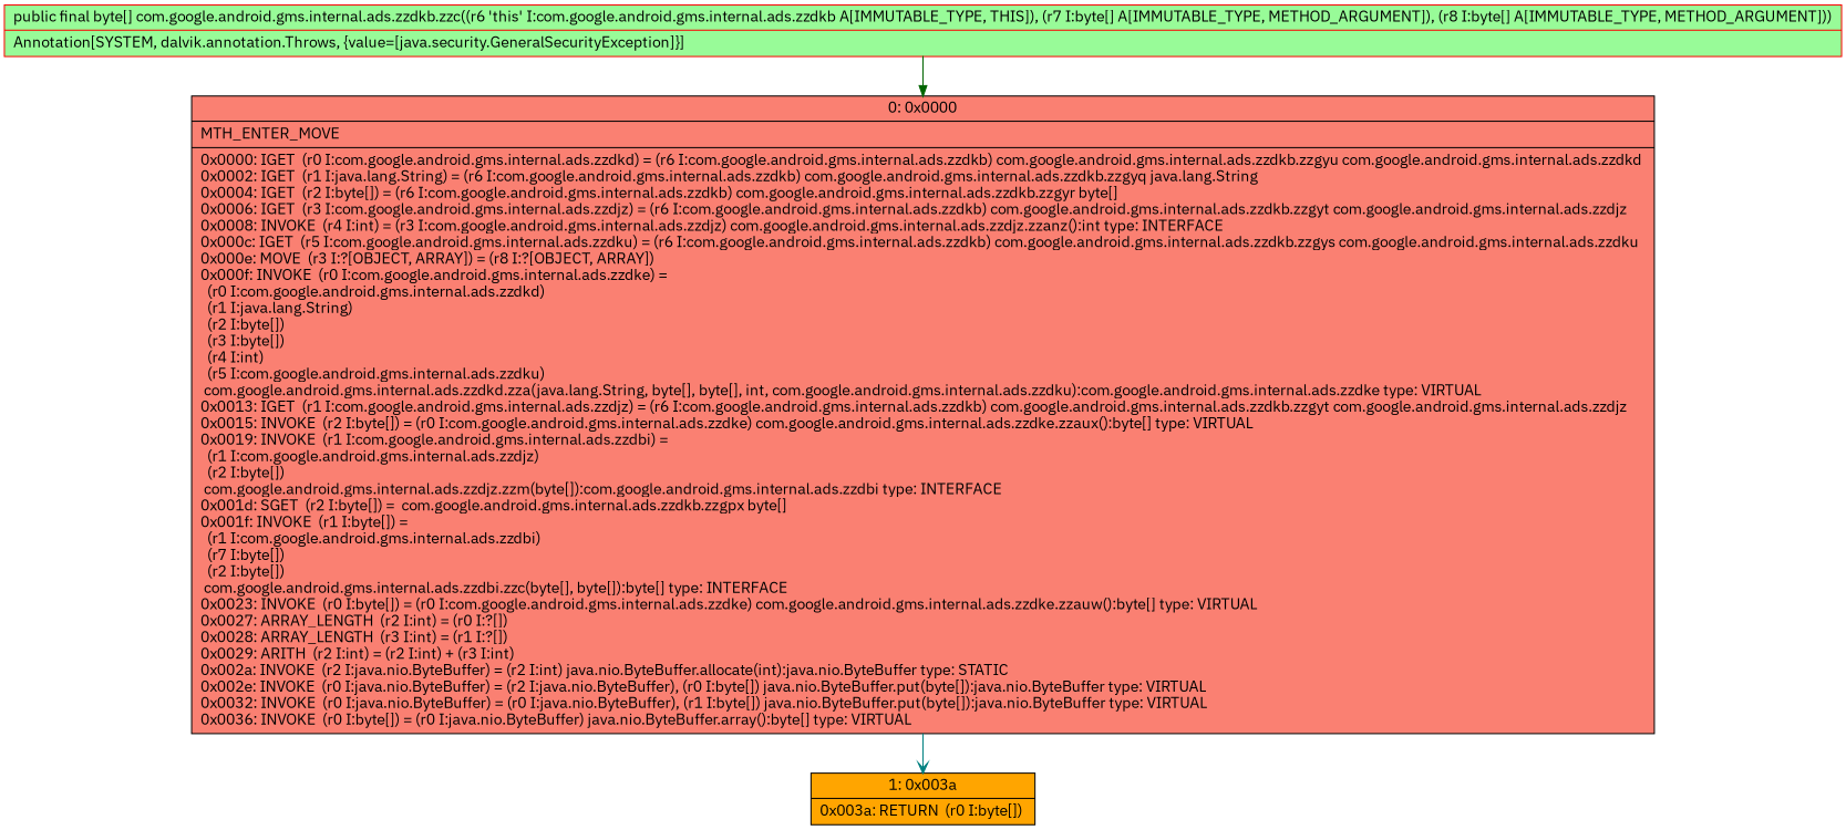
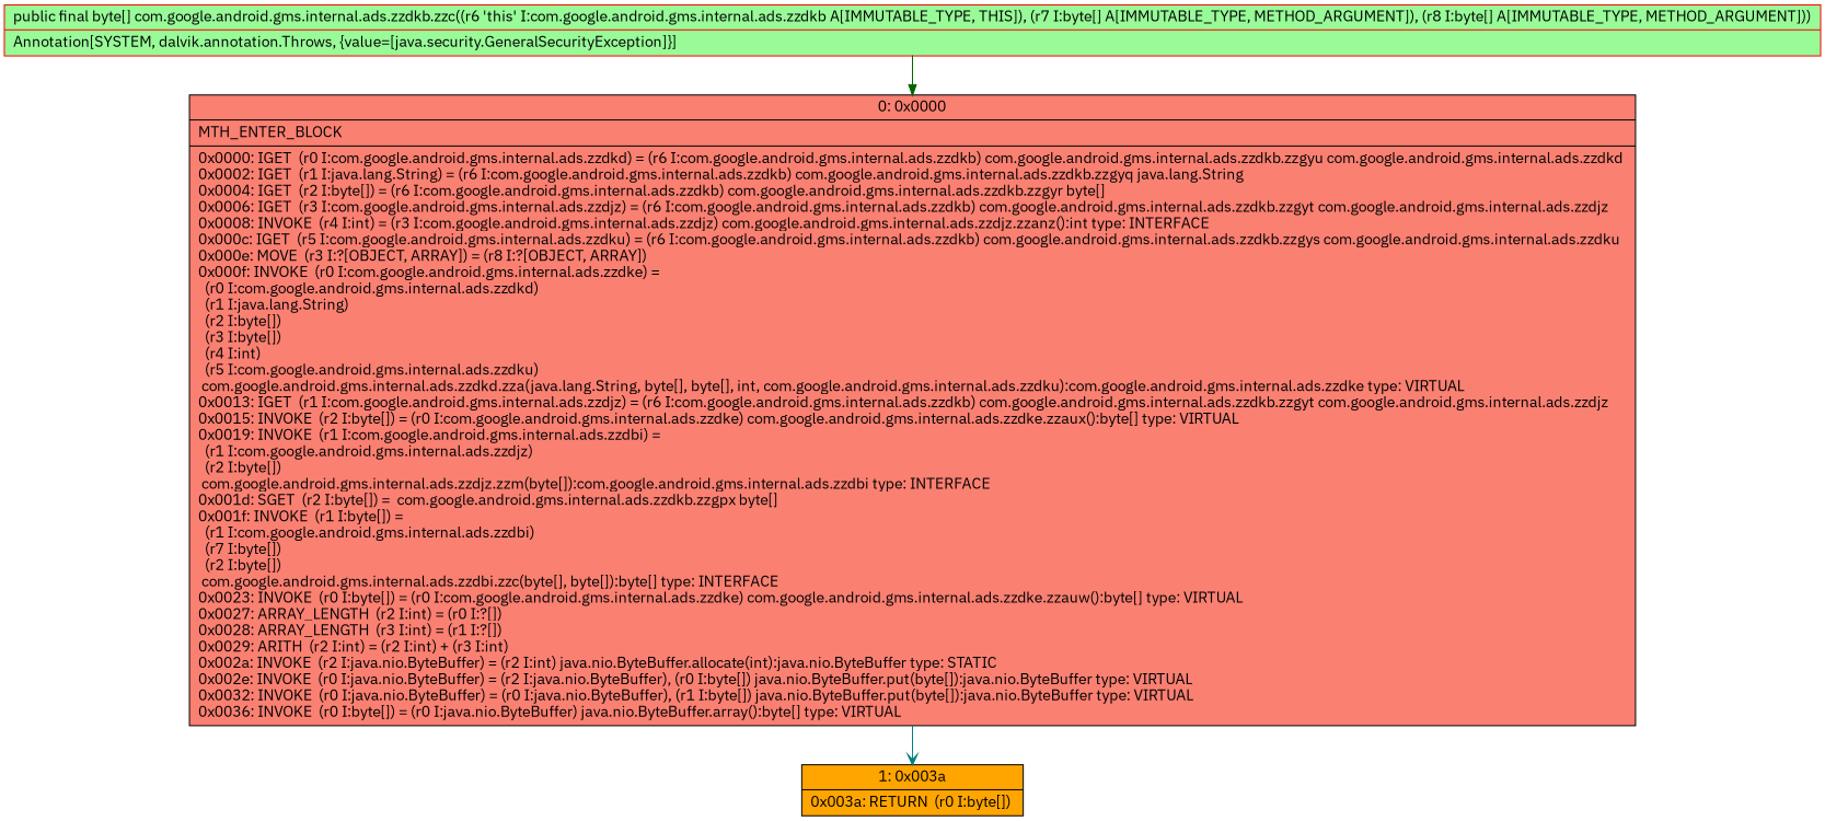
  digraph {
    fontname="IBM Plex Sans"
    node [shape=record style=filled color=black fontname="IBM Plex Sans"]
    edge [fontname="IBM Plex Sans"]
-   n1 [label="{0\:\ 0x0000|MTH_ENTER_MOVE\l|0x0000: IGET  (r0 I:com.google.android.gms.internal.ads.zzdkd) = (r6 I:com.google.android.gms.internal.ads.zzdkb) com.google.android.gms.internal.ads.zzdkb.zzgyu com.google.android.gms.internal.ads.zzdkd \l0x0002: IGET  (r1 I:java.lang.String) = (r6 I:com.google.android.gms.internal.ads.zzdkb) com.google.android.gms.internal.ads.zzdkb.zzgyq java.lang.String \l0x0004: IGET  (r2 I:byte[]) = (r6 I:com.google.android.gms.internal.ads.zzdkb) com.google.android.gms.internal.ads.zzdkb.zzgyr byte[] \l0x0006: IGET  (r3 I:com.google.android.gms.internal.ads.zzdjz) = (r6 I:com.google.android.gms.internal.ads.zzdkb) com.google.android.gms.internal.ads.zzdkb.zzgyt com.google.android.gms.internal.ads.zzdjz \l0x0008: INVOKE  (r4 I:int) = (r3 I:com.google.android.gms.internal.ads.zzdjz) com.google.android.gms.internal.ads.zzdjz.zzanz():int type: INTERFACE \l0x000c: IGET  (r5 I:com.google.android.gms.internal.ads.zzdku) = (r6 I:com.google.android.gms.internal.ads.zzdkb) com.google.android.gms.internal.ads.zzdkb.zzgys com.google.android.gms.internal.ads.zzdku \l0x000e: MOVE  (r3 I:?[OBJECT, ARRAY]) = (r8 I:?[OBJECT, ARRAY]) \l0x000f: INVOKE  (r0 I:com.google.android.gms.internal.ads.zzdke) = \l  (r0 I:com.google.android.gms.internal.ads.zzdkd)\l  (r1 I:java.lang.String)\l  (r2 I:byte[])\l  (r3 I:byte[])\l  (r4 I:int)\l  (r5 I:com.google.android.gms.internal.ads.zzdku)\l com.google.android.gms.internal.ads.zzdkd.zza(java.lang.String, byte[], byte[], int, com.google.android.gms.internal.ads.zzdku):com.google.android.gms.internal.ads.zzdke type: VIRTUAL \l0x0013: IGET  (r1 I:com.google.android.gms.internal.ads.zzdjz) = (r6 I:com.google.android.gms.internal.ads.zzdkb) com.google.android.gms.internal.ads.zzdkb.zzgyt com.google.android.gms.internal.ads.zzdjz \l0x0015: INVOKE  (r2 I:byte[]) = (r0 I:com.google.android.gms.internal.ads.zzdke) com.google.android.gms.internal.ads.zzdke.zzaux():byte[] type: VIRTUAL \l0x0019: INVOKE  (r1 I:com.google.android.gms.internal.ads.zzdbi) = \l  (r1 I:com.google.android.gms.internal.ads.zzdjz)\l  (r2 I:byte[])\l com.google.android.gms.internal.ads.zzdjz.zzm(byte[]):com.google.android.gms.internal.ads.zzdbi type: INTERFACE \l0x001d: SGET  (r2 I:byte[]) =  com.google.android.gms.internal.ads.zzdkb.zzgpx byte[] \l0x001f: INVOKE  (r1 I:byte[]) = \l  (r1 I:com.google.android.gms.internal.ads.zzdbi)\l  (r7 I:byte[])\l  (r2 I:byte[])\l com.google.android.gms.internal.ads.zzdbi.zzc(byte[], byte[]):byte[] type: INTERFACE \l0x0023: INVOKE  (r0 I:byte[]) = (r0 I:com.google.android.gms.internal.ads.zzdke) com.google.android.gms.internal.ads.zzdke.zzauw():byte[] type: VIRTUAL \l0x0027: ARRAY_LENGTH  (r2 I:int) = (r0 I:?[]) \l0x0028: ARRAY_LENGTH  (r3 I:int) = (r1 I:?[]) \l0x0029: ARITH  (r2 I:int) = (r2 I:int) + (r3 I:int) \l0x002a: INVOKE  (r2 I:java.nio.ByteBuffer) = (r2 I:int) java.nio.ByteBuffer.allocate(int):java.nio.ByteBuffer type: STATIC \l0x002e: INVOKE  (r0 I:java.nio.ByteBuffer) = (r2 I:java.nio.ByteBuffer), (r0 I:byte[]) java.nio.ByteBuffer.put(byte[]):java.nio.ByteBuffer type: VIRTUAL \l0x0032: INVOKE  (r0 I:java.nio.ByteBuffer) = (r0 I:java.nio.ByteBuffer), (r1 I:byte[]) java.nio.ByteBuffer.put(byte[]):java.nio.ByteBuffer type: VIRTUAL \l0x0036: INVOKE  (r0 I:byte[]) = (r0 I:java.nio.ByteBuffer) java.nio.ByteBuffer.array():byte[] type: VIRTUAL \l}" fillcolor=salmon]
+   n1 [label="{0\:\ 0x0000|MTH_ENTER_BLOCK\l|0x0000: IGET  (r0 I:com.google.android.gms.internal.ads.zzdkd) = (r6 I:com.google.android.gms.internal.ads.zzdkb) com.google.android.gms.internal.ads.zzdkb.zzgyu com.google.android.gms.internal.ads.zzdkd \l0x0002: IGET  (r1 I:java.lang.String) = (r6 I:com.google.android.gms.internal.ads.zzdkb) com.google.android.gms.internal.ads.zzdkb.zzgyq java.lang.String \l0x0004: IGET  (r2 I:byte[]) = (r6 I:com.google.android.gms.internal.ads.zzdkb) com.google.android.gms.internal.ads.zzdkb.zzgyr byte[] \l0x0006: IGET  (r3 I:com.google.android.gms.internal.ads.zzdjz) = (r6 I:com.google.android.gms.internal.ads.zzdkb) com.google.android.gms.internal.ads.zzdkb.zzgyt com.google.android.gms.internal.ads.zzdjz \l0x0008: INVOKE  (r4 I:int) = (r3 I:com.google.android.gms.internal.ads.zzdjz) com.google.android.gms.internal.ads.zzdjz.zzanz():int type: INTERFACE \l0x000c: IGET  (r5 I:com.google.android.gms.internal.ads.zzdku) = (r6 I:com.google.android.gms.internal.ads.zzdkb) com.google.android.gms.internal.ads.zzdkb.zzgys com.google.android.gms.internal.ads.zzdku \l0x000e: MOVE  (r3 I:?[OBJECT, ARRAY]) = (r8 I:?[OBJECT, ARRAY]) \l0x000f: INVOKE  (r0 I:com.google.android.gms.internal.ads.zzdke) = \l  (r0 I:com.google.android.gms.internal.ads.zzdkd)\l  (r1 I:java.lang.String)\l  (r2 I:byte[])\l  (r3 I:byte[])\l  (r4 I:int)\l  (r5 I:com.google.android.gms.internal.ads.zzdku)\l com.google.android.gms.internal.ads.zzdkd.zza(java.lang.String, byte[], byte[], int, com.google.android.gms.internal.ads.zzdku):com.google.android.gms.internal.ads.zzdke type: VIRTUAL \l0x0013: IGET  (r1 I:com.google.android.gms.internal.ads.zzdjz) = (r6 I:com.google.android.gms.internal.ads.zzdkb) com.google.android.gms.internal.ads.zzdkb.zzgyt com.google.android.gms.internal.ads.zzdjz \l0x0015: INVOKE  (r2 I:byte[]) = (r0 I:com.google.android.gms.internal.ads.zzdke) com.google.android.gms.internal.ads.zzdke.zzaux():byte[] type: VIRTUAL \l0x0019: INVOKE  (r1 I:com.google.android.gms.internal.ads.zzdbi) = \l  (r1 I:com.google.android.gms.internal.ads.zzdjz)\l  (r2 I:byte[])\l com.google.android.gms.internal.ads.zzdjz.zzm(byte[]):com.google.android.gms.internal.ads.zzdbi type: INTERFACE \l0x001d: SGET  (r2 I:byte[]) =  com.google.android.gms.internal.ads.zzdkb.zzgpx byte[] \l0x001f: INVOKE  (r1 I:byte[]) = \l  (r1 I:com.google.android.gms.internal.ads.zzdbi)\l  (r7 I:byte[])\l  (r2 I:byte[])\l com.google.android.gms.internal.ads.zzdbi.zzc(byte[], byte[]):byte[] type: INTERFACE \l0x0023: INVOKE  (r0 I:byte[]) = (r0 I:com.google.android.gms.internal.ads.zzdke) com.google.android.gms.internal.ads.zzdke.zzauw():byte[] type: VIRTUAL \l0x0027: ARRAY_LENGTH  (r2 I:int) = (r0 I:?[]) \l0x0028: ARRAY_LENGTH  (r3 I:int) = (r1 I:?[]) \l0x0029: ARITH  (r2 I:int) = (r2 I:int) + (r3 I:int) \l0x002a: INVOKE  (r2 I:java.nio.ByteBuffer) = (r2 I:int) java.nio.ByteBuffer.allocate(int):java.nio.ByteBuffer type: STATIC \l0x002e: INVOKE  (r0 I:java.nio.ByteBuffer) = (r2 I:java.nio.ByteBuffer), (r0 I:byte[]) java.nio.ByteBuffer.put(byte[]):java.nio.ByteBuffer type: VIRTUAL \l0x0032: INVOKE  (r0 I:java.nio.ByteBuffer) = (r0 I:java.nio.ByteBuffer), (r1 I:byte[]) java.nio.ByteBuffer.put(byte[]):java.nio.ByteBuffer type: VIRTUAL \l0x0036: INVOKE  (r0 I:byte[]) = (r0 I:java.nio.ByteBuffer) java.nio.ByteBuffer.array():byte[] type: VIRTUAL \l}" fillcolor=salmon]
    n2 [label="{1\:\ 0x003a|0x003a: RETURN  (r0 I:byte[]) \l}" fillcolor=orange]
    n3 [label="{public final byte[] com.google.android.gms.internal.ads.zzdkb.zzc((r6 'this' I:com.google.android.gms.internal.ads.zzdkb A[IMMUTABLE_TYPE, THIS]), (r7 I:byte[] A[IMMUTABLE_TYPE, METHOD_ARGUMENT]), (r8 I:byte[] A[IMMUTABLE_TYPE, METHOD_ARGUMENT]))  | Annotation[SYSTEM, dalvik.annotation.Throws, \{value=[java.security.GeneralSecurityException]\}]\l}" fillcolor=palegreen color=red]
    n1 -> n2 [color=teal arrowhead=vee]
    n3 -> n1 [color=darkgreen arrowhead=normal]
  }
